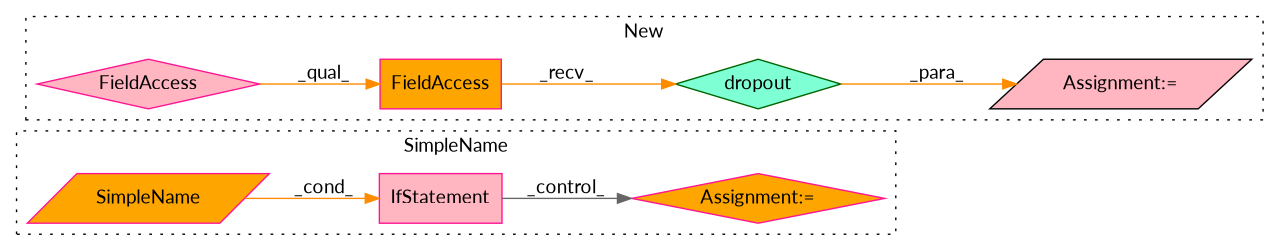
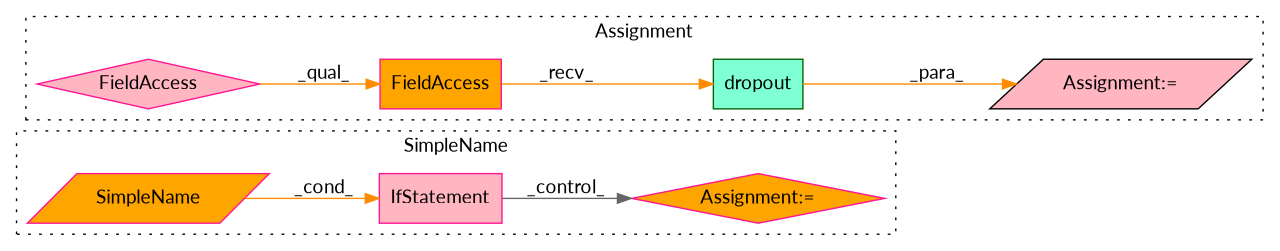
  digraph {
    fontname=Lato
    rankdir=LR
    node [a=7 color=deeppink fillcolor=lightpink fontname=Lato l=1 s=2943 shape=box style=filled]
    edge [color=darkorange fontname=Lato]
    n1 [a=25 l="4,2" label=IfStatement s="3105,3123"]
    n2 [fillcolor=orange label="Assignment:=" s=3154 shape=diamond]
    n3 [a=42 fillcolor=orange label=SimpleName shape=parallelogram l="" s=""]
-   n4 [a=32 color=darkgreen fillcolor=aquamarine l="8,1" label=dropout s="2963,2987" shape=diamond]
+   n4 [a=32 color=darkgreen fillcolor=aquamarine l="8,1" label=dropout s="2963,2987"]
    n5 [color=black label="Assignment:=" s=2942 shape=parallelogram]
    n6 [a=22 fillcolor=orange l=19 label=FieldAccess]
    n7 [a=22 l=8 label=FieldAccess shape=diamond]
    subgraph cluster_1 {
      label=SimpleName
      style=dotted
      n1
      n2
      n3
    }
    subgraph cluster_2 {
-     label=New
+     label=Assignment
      style=dotted
      n4
      n5
      n6
      n7
    }
    n1 -> n2 [color=gray40 label=_control_]
    n3 -> n1 [label=_cond_]
    n4 -> n5 [label=_para_]
    n6 -> n4 [label=_recv_]
    n7 -> n6 [label=_qual_]
  }
